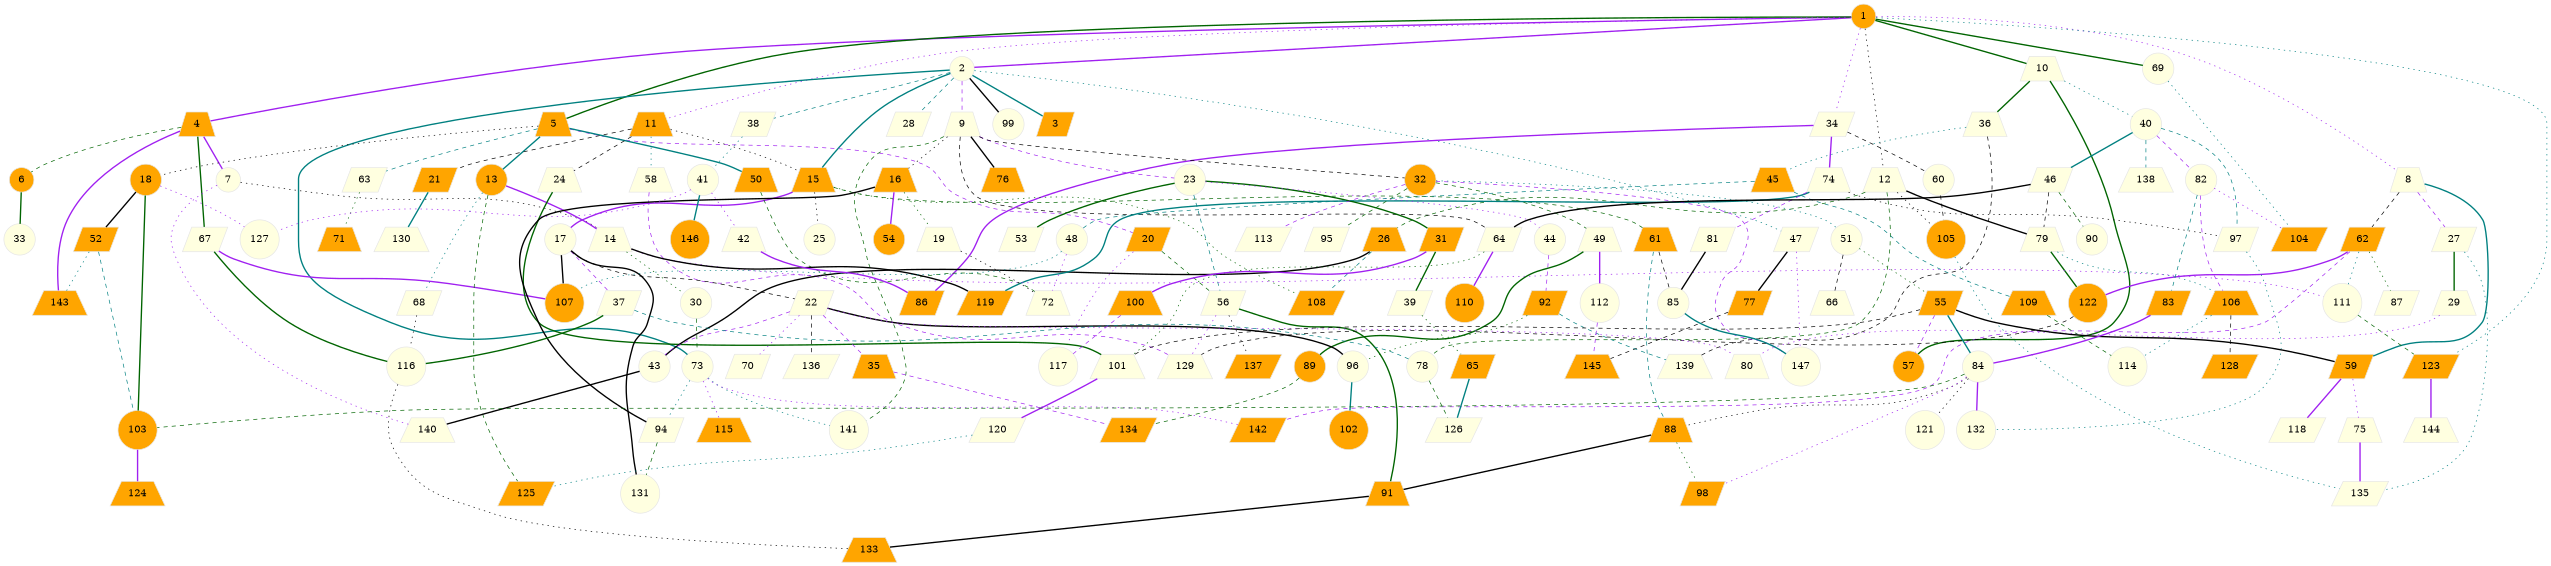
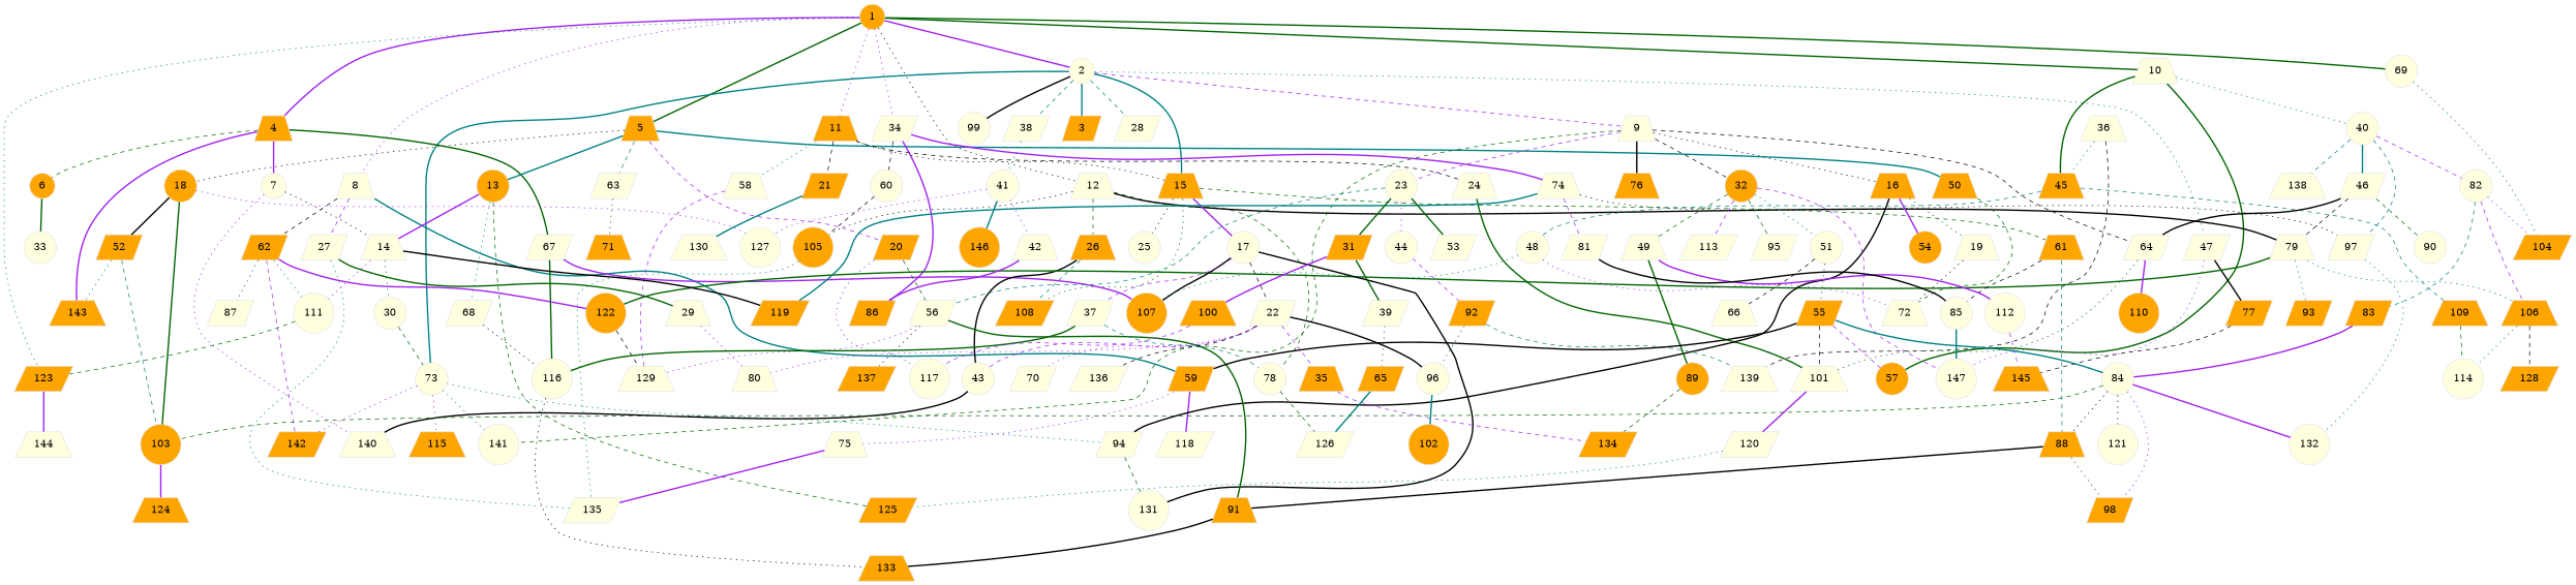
  graph {
    node [color=gray90 fillcolor=lightyellow shape=parallelogram style=filled]
    edge [color=purple style=bold]
    1 [fillcolor=orange shape=circle]
    2 [shape=circle]
    4 [fillcolor=orange shape=trapezium]
    5 [fillcolor=orange shape=trapezium]
    8 [shape=trapezium]
    10 [shape=trapezium]
    11 [fillcolor=orange shape=trapezium]
    12 [shape=trapezium]
    34
    69 [shape=circle]
    123 [fillcolor=orange]
    3 [fillcolor=orange]
    9 [shape=trapezium]
    15 [fillcolor=orange shape=trapezium]
    28
    38
    47
    73 [shape=circle]
    99 [shape=circle]
    6 [fillcolor=orange shape=circle]
    7 [shape=circle]
    67
    143 [fillcolor=orange shape=trapezium]
    13 [fillcolor=orange shape=circle]
    18 [fillcolor=orange shape=circle]
    20 [fillcolor=orange]
    50 [fillcolor=orange shape=trapezium]
    63
    27
    59 [fillcolor=orange]
    62 [fillcolor=orange]
    36 [shape=trapezium]
    40 [shape=circle]
    57 [fillcolor=orange shape=circle]
    21 [fillcolor=orange]
    24 [shape=trapezium]
    58 [shape=trapezium]
    26 [fillcolor=orange shape=trapezium]
    78 [shape=circle]
    79 [shape=trapezium]
    105 [fillcolor=orange shape=circle]
    60 [shape=circle]
    74 [shape=trapezium]
    86 [fillcolor=orange]
    104 [fillcolor=orange]
    144 [shape=trapezium]
    16 [fillcolor=orange shape=trapezium]
    23 [shape=circle]
    32 [fillcolor=orange shape=circle]
    64
    76 [fillcolor=orange shape=trapezium]
    141 [shape=circle]
    17 [shape=circle]
    25 [shape=circle]
    61 [fillcolor=orange shape=trapezium]
    108 [fillcolor=orange]
    41 [shape=circle]
    147 [shape=circle]
    77 [fillcolor=orange]
    94
    142 [fillcolor=orange]
    115 [fillcolor=orange shape=trapezium]
    33 [shape=circle]
    14 [shape=trapezium]
    140 [shape=trapezium]
    107 [fillcolor=orange shape=circle]
    116 [shape=circle]
    68
    125 [fillcolor=orange]
    52 [fillcolor=orange]
    103 [fillcolor=orange shape=circle]
    127 [shape=circle]
    56
    117 [shape=circle]
    72 [shape=trapezium]
    71 [fillcolor=orange shape=trapezium]
    30 [shape=circle]
    111 [shape=circle]
    119 [fillcolor=orange]
    29 [shape=trapezium]
    135
    75 [shape=trapezium]
    118
    87
    122 [fillcolor=orange shape=circle]
    19 [shape=trapezium]
    54 [fillcolor=orange shape=circle]
    31 [fillcolor=orange]
    44 [shape=circle]
    53
    49 [shape=trapezium]
    51 [shape=circle]
    95
    113
    101 [shape=trapezium]
    110 [fillcolor=orange shape=circle]
    45 [fillcolor=orange shape=trapezium]
    139 [shape=trapezium]
    46
    82 [shape=circle]
    97
    138 [shape=trapezium]
    130 [shape=trapezium]
    129 [shape=trapezium]
    43 [shape=circle]
    126
+   93 [fillcolor=orange]
    106 [fillcolor=orange shape=trapezium]
    22
    37
    131 [shape=circle]
    85 [shape=circle]
    88 [fillcolor=orange shape=trapezium]
    35 [fillcolor=orange shape=trapezium]
    70
    96 [shape=circle]
    136
    80 [shape=trapezium]
    124 [fillcolor=orange shape=trapezium]
    91 [fillcolor=orange shape=trapezium]
    137 [fillcolor=orange]
    134 [fillcolor=orange]
    102 [fillcolor=orange shape=circle]
    39
    100 [fillcolor=orange shape=trapezium]
    92 [fillcolor=orange]
    120
    65 [fillcolor=orange]
    89 [fillcolor=orange shape=circle]
    112 [shape=circle]
    55 [fillcolor=orange]
    66 [shape=trapezium]
    81
    48 [shape=circle]
    109 [fillcolor=orange shape=trapezium]
    133 [fillcolor=orange shape=trapezium]
    42 [shape=trapezium]
    146 [fillcolor=orange shape=circle]
    90 [shape=circle]
    83 [fillcolor=orange]
    132 [shape=circle]
    114 [shape=circle]
    145 [fillcolor=orange shape=trapezium]
    84 [shape=circle]
    98 [fillcolor=orange]
    121 [shape=circle]
    128 [fillcolor=orange]
    1 -- 2
    1 -- 4
    1 -- 5 [color=darkgreen]
    1 -- 8 [style=dotted]
    1 -- 10 [color=darkgreen]
    1 -- 11 [style=dotted]
    1 -- 12 [color=black style=dotted]
    1 -- 34 [style=dotted]
    1 -- 69 [color=darkgreen]
    1 -- 123 [color=teal style=dotted]
    2 -- 3 [color=teal]
    2 -- 9 [style=dashed]
    2 -- 15 [color=teal]
    2 -- 28 [color=teal style=dashed]
    2 -- 38 [color=teal style=dashed]
    2 -- 47 [color=teal style=dotted]
    2 -- 73 [color=teal]
    2 -- 99 [color=black]
    4 -- 6 [color=darkgreen style=dashed]
    4 -- 7
    4 -- 67 [color=darkgreen]
    4 -- 143
    5 -- 13 [color=teal]
    5 -- 18 [color=black style=dotted]
    5 -- 20 [style=dashed]
    5 -- 50 [color=teal]
    5 -- 63 [color=teal style=dashed]
    8 -- 27 [style=dashed]
    8 -- 59 [color=teal]
    8 -- 62 [color=black style=dashed]
-   10 -- 36 [color=darkgreen]
+   10 -- 45 [color=darkgreen]
    10 -- 40 [color=teal style=dotted]
    10 -- 57 [color=darkgreen]
    11 -- 15 [color=black style=dotted]
    11 -- 21 [color=black style=dashed]
    11 -- 24 [color=black style=dashed]
    11 -- 58 [color=teal style=dotted]
    12 -- 26 [color=darkgreen style=dashed]
    12 -- 78 [color=darkgreen style=dashed]
    12 -- 79 [color=black]
    12 -- 105 [color=black style=dotted]
    34 -- 60 [color=black style=dashed]
    34 -- 74
    34 -- 86
    69 -- 104 [color=teal style=dotted]
    123 -- 144
    9 -- 16 [color=black style=dotted]
    9 -- 23 [style=dashed]
    9 -- 32 [color=black style=dashed]
    9 -- 64 [color=black style=dashed]
    9 -- 76 [color=black]
    9 -- 141 [color=darkgreen style=dashed]
    15 -- 17
    15 -- 25 [color=black style=dotted]
    15 -- 61 [color=darkgreen style=dashed]
    15 -- 108 [color=darkgreen style=dotted]
    38 -- 41 [color=teal style=dotted]
    47 -- 147 [style=dotted]
    47 -- 77 [color=black]
    73 -- 141 [color=teal style=dotted]
    73 -- 94 [color=teal style=dotted]
    73 -- 142 [style=dotted]
    73 -- 115 [style=dotted]
    6 -- 33 [color=darkgreen]
    7 -- 14 [color=black style=dotted]
    7 -- 140 [style=dotted]
    67 -- 107
    67 -- 116 [color=darkgreen]
    13 -- 14
    13 -- 68 [color=teal style=dotted]
    13 -- 125 [color=darkgreen style=dashed]
    18 -- 52 [color=black]
    18 -- 103 [color=darkgreen]
    18 -- 127 [style=dotted]
    20 -- 56 [color=darkgreen style=dashed]
    20 -- 117 [style=dotted]
    50 -- 72 [color=darkgreen style=dashed]
    63 -- 71 [color=darkgreen style=dotted]
    27 -- 29 [color=darkgreen]
    27 -- 135 [color=teal style=dotted]
    59 -- 75 [style=dotted]
    59 -- 118
    62 -- 142 [style=dashed]
    62 -- 111 [color=teal style=dotted]
    62 -- 87 [color=darkgreen style=dotted]
    62 -- 122
    36 -- 45 [color=teal style=dotted]
    36 -- 139 [color=black style=dashed]
    40 -- 46 [color=teal]
    40 -- 82 [style=dashed]
    40 -- 97 [color=teal style=dashed]
    40 -- 138 [color=teal style=dashed]
    21 -- 130 [color=teal]
    24 -- 101 [color=darkgreen]
    58 -- 129 [style=dashed]
    26 -- 108 [color=teal style=dashed]
    26 -- 43 [color=black]
    78 -- 126 [color=darkgreen style=dashed]
    79 -- 122 [color=darkgreen]
+   79 -- 93 [color=teal style=dotted]
    79 -- 106 [color=teal style=dotted]
    105 -- 135 [color=teal style=dotted]
    60 -- 105 [color=black style=dashed]
    74 -- 119 [color=teal]
    74 -- 97 [color=black style=dotted]
    74 -- 81 [style=dashed]
    16 -- 94 [color=black]
    16 -- 19 [color=darkgreen style=dotted]
    16 -- 54
    23 -- 56 [color=teal style=dashed]
    23 -- 31 [color=darkgreen]
    23 -- 44 [style=dotted]
    23 -- 53 [color=darkgreen]
    32 -- 147 [style=dashed]
    32 -- 49 [color=darkgreen style=dashed]
    32 -- 51 [color=teal style=dotted]
    32 -- 95 [color=darkgreen style=dashed]
    32 -- 113 [style=dashed]
    64 -- 101 [color=darkgreen style=dotted]
    64 -- 110
    17 -- 107 [color=black]
    17 -- 22 [color=black style=dashed]
    17 -- 37 [style=dashed]
    17 -- 131 [color=black]
    61 -- 85 [color=black style=dashed]
    61 -- 88 [color=teal style=dashed]
    41 -- 127 [style=dotted]
    41 -- 42 [style=dotted]
    41 -- 146 [color=teal]
    77 -- 145 [color=black style=dashed]
    94 -- 131 [color=darkgreen style=dashed]
    14 -- 30 [color=darkgreen style=dotted]
    14 -- 111 [style=dotted]
    14 -- 119 [color=black]
    116 -- 133 [color=black style=dotted]
    68 -- 116 [color=black style=dotted]
    52 -- 143 [color=teal style=dotted]
    52 -- 103 [color=teal style=dashed]
    103 -- 124
    56 -- 129 [style=dotted]
    56 -- 91 [color=darkgreen]
    56 -- 137 [color=black style=dotted]
    30 -- 73 [color=darkgreen style=dashed]
    111 -- 123 [color=darkgreen style=dashed]
    29 -- 80 [style=dotted]
    75 -- 135
    122 -- 129 [color=black style=dashed]
    19 -- 72 [color=black style=dotted]
    31 -- 39 [color=darkgreen]
    31 -- 100
    44 -- 92 [style=dashed]
    49 -- 89 [color=darkgreen]
    49 -- 112
    51 -- 55 [color=darkgreen style=dotted]
    51 -- 66 [color=black style=dashed]
    101 -- 120
    45 -- 48 [color=teal style=dashed]
    45 -- 109 [color=teal style=dashed]
    46 -- 79 [color=black style=dashed]
    46 -- 64 [color=black]
    46 -- 90 [color=darkgreen style=dashed]
    82 -- 104 [style=dotted]
    82 -- 106 [style=dashed]
    82 -- 83 [color=teal style=dashed]
    97 -- 132 [color=teal style=dotted]
    43 -- 140 [color=black]
    106 -- 114 [color=teal style=dotted]
    106 -- 128 [color=black style=dashed]
    22 -- 43 [style=dashed]
    22 -- 35 [style=dashed]
    22 -- 70 [style=dotted]
    22 -- 96 [color=black]
    22 -- 136 [color=black style=dashed]
    22 -- 80 [style=dotted]
    37 -- 78 [color=teal style=dashed]
    37 -- 116 [color=darkgreen]
    85 -- 147 [color=teal]
    88 -- 91 [color=black]
    88 -- 98 [color=darkgreen style=dotted]
    35 -- 134 [style=dashed]
    96 -- 102 [color=teal]
    91 -- 133 [color=black]
    39 -- 65 [color=darkgreen style=dotted]
    100 -- 117 [style=dashed]
    92 -- 139 [color=teal style=dashed]
    92 -- 96 [color=darkgreen style=dotted]
    120 -- 125 [color=teal style=dotted]
    65 -- 126 [color=teal]
    89 -- 134 [color=darkgreen style=dashed]
    112 -- 145 [style=dashed]
    55 -- 59 [color=black]
    55 -- 57 [style=dashed]
    55 -- 101 [color=black style=dashed]
    55 -- 84 [color=teal]
    81 -- 85 [color=black]
    48 -- 107 [color=teal style=dotted]
    48 -- 72 [style=dotted]
    109 -- 114 [color=darkgreen style=dashed]
    42 -- 86
    83 -- 84
    84 -- 103 [color=darkgreen style=dashed]
    84 -- 88 [color=black style=dotted]
    84 -- 132
    84 -- 98 [style=dotted]
    84 -- 121 [color=black style=dotted]
  }
